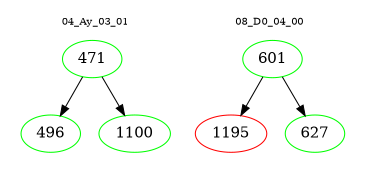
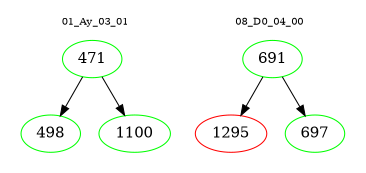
  digraph {
    node [color=green]
    edge [color=black]
    n1 [label=471]
-   n2 [label=496]
+   n2 [label=498]
    n3 [label=1100]
-   n4 [label=601]
-   n5 [color=red label=1195]
-   n6 [label=627]
+   n4 [label=691]
+   n5 [color=red label=1295]
+   n6 [label=697]
    subgraph cluster_1 {
      color=white
      fontsize=10
-     label="04_Ay_03_01"
+     label="01_Ay_03_01"
      n1
      n2
      n3
    }
    subgraph cluster_2 {
      color=white
      fontsize=10
      label="08_D0_04_00"
      n4
      n5
      n6
    }
    n1 -> n2
    n1 -> n3
    n4 -> n5
    n4 -> n6
  }
